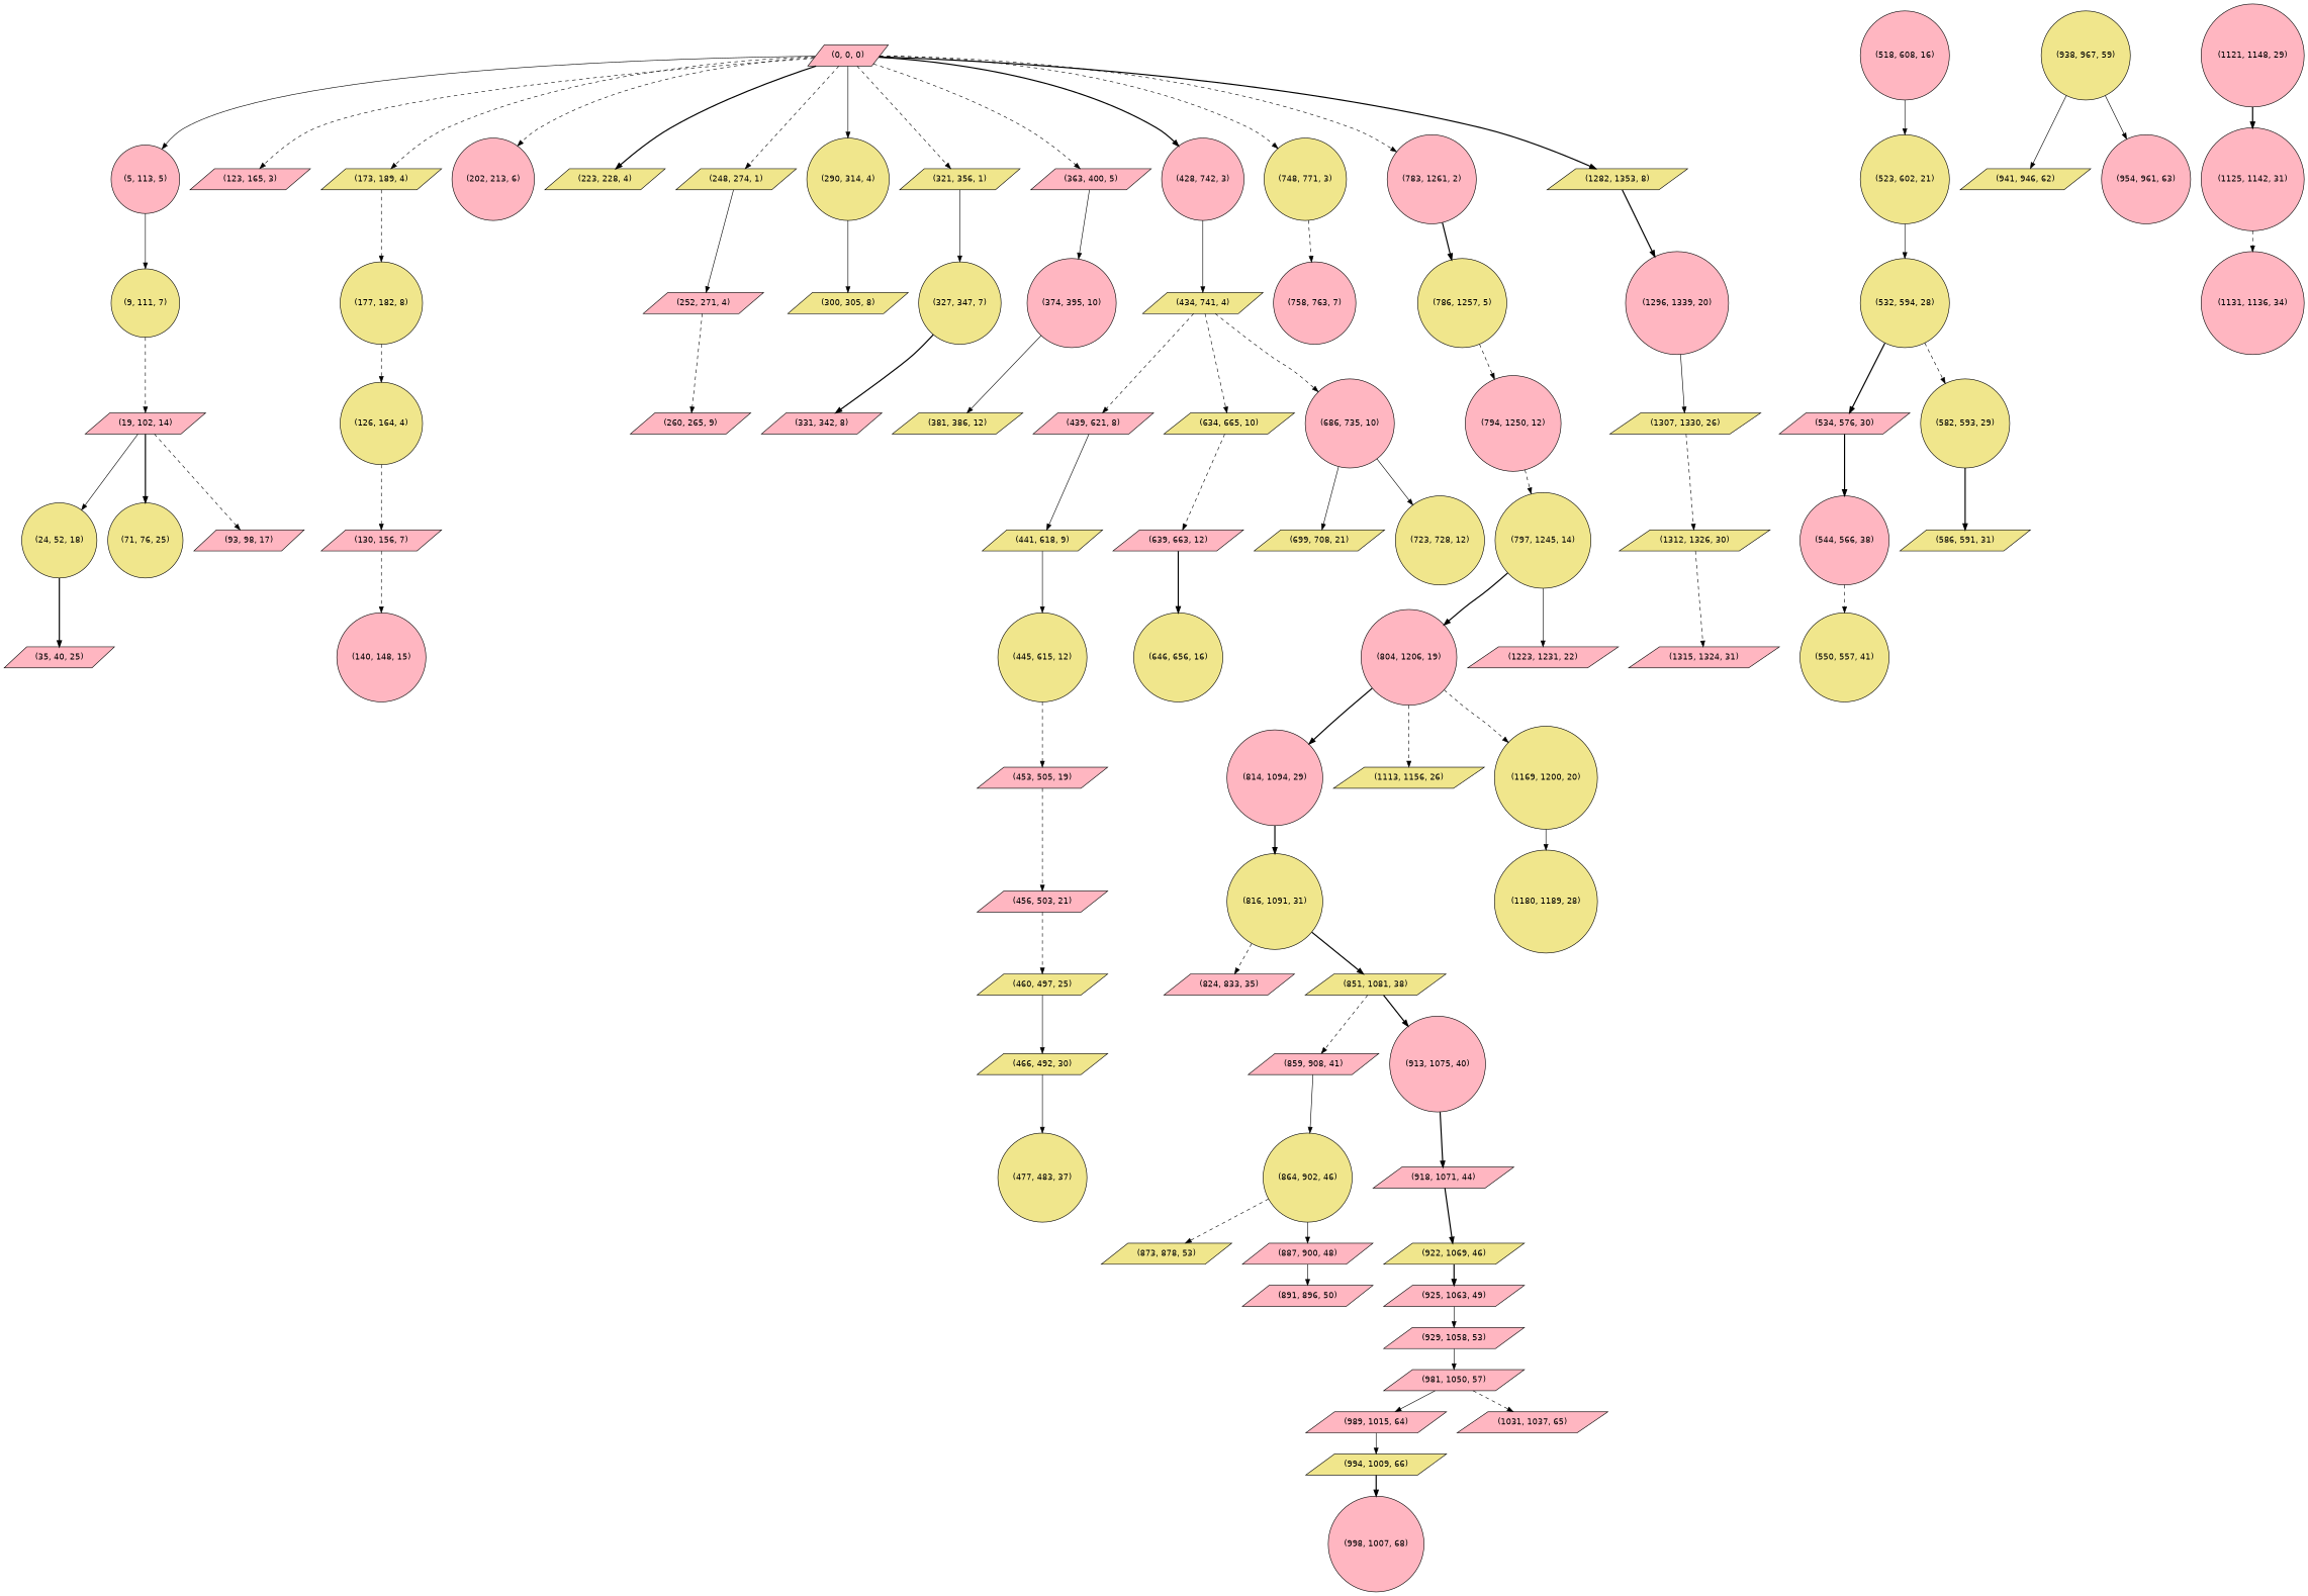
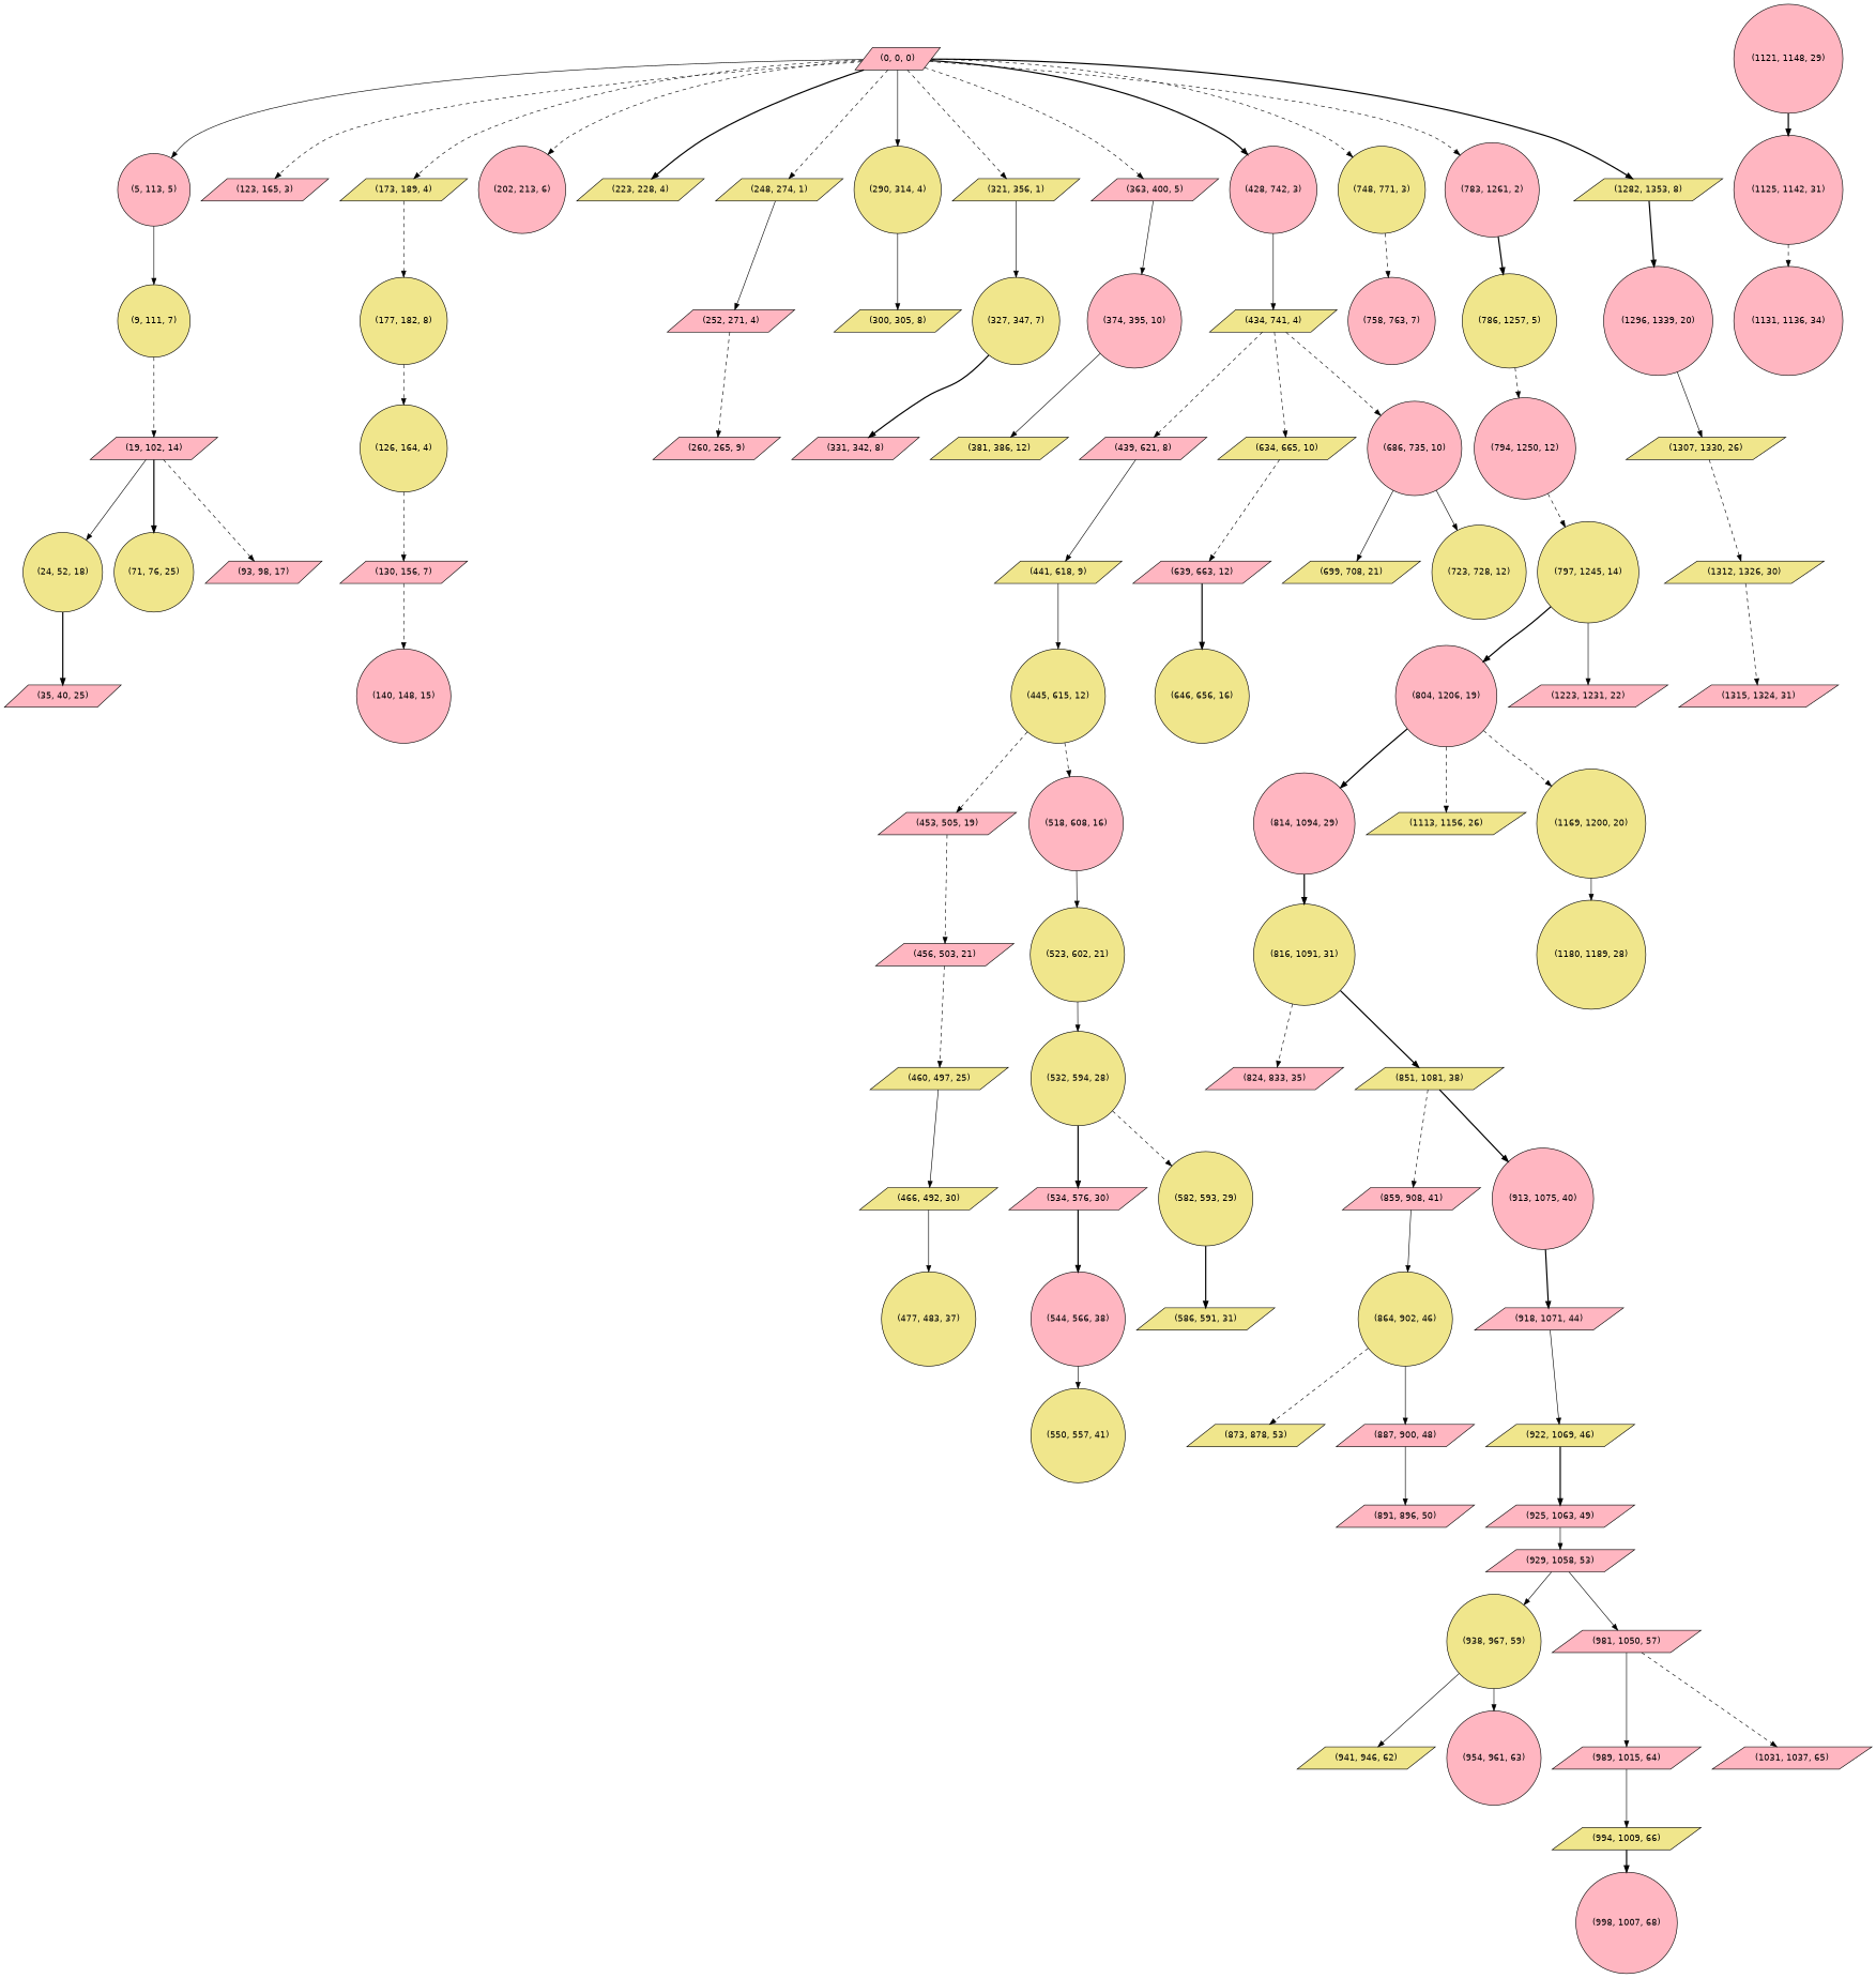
  digraph {
    fontname="DejaVu Sans"
    node [fillcolor=lightpink fontname="DejaVu Sans" shape=parallelogram style=filled]
    edge [fontname="DejaVu Sans" style=dashed]
    "(5, 113, 5)" [shape=circle]
    "(0, 0, 0)"
    "(123, 165, 3)"
    "(173, 189, 4)" [fillcolor=khaki]
    "(202, 213, 6)" [shape=circle]
    "(223, 228, 4)" [fillcolor=khaki]
    "(248, 274, 1)" [fillcolor=khaki]
    "(290, 314, 4)" [fillcolor=khaki shape=circle]
    "(321, 356, 1)" [fillcolor=khaki]
    "(363, 400, 5)"
    "(428, 742, 3)" [shape=circle]
    "(748, 771, 3)" [fillcolor=khaki shape=circle]
    "(783, 1261, 2)" [shape=circle]
    "(1282, 1353, 8)" [fillcolor=khaki]
    "(9, 111, 7)" [fillcolor=khaki shape=circle]
    "(177, 182, 8)" [fillcolor=khaki shape=circle]
    "(252, 271, 4)"
    "(300, 305, 8)" [fillcolor=khaki]
    "(327, 347, 7)" [fillcolor=khaki shape=circle]
    "(374, 395, 10)" [shape=circle]
    "(434, 741, 4)" [fillcolor=khaki]
    "(758, 763, 7)" [shape=circle]
    "(786, 1257, 5)" [fillcolor=khaki shape=circle]
    "(1296, 1339, 20)" [shape=circle]
    "(19, 102, 14)"
    "(24, 52, 18)" [fillcolor=khaki shape=circle]
    "(71, 76, 25)" [fillcolor=khaki shape=circle]
    "(93, 98, 17)"
    "(35, 40, 25)"
    "(126, 164, 4)" [fillcolor=khaki shape=circle]
    "(130, 156, 7)"
    "(140, 148, 15)" [shape=circle]
    "(260, 265, 9)"
    "(331, 342, 8)"
    "(381, 386, 12)" [fillcolor=khaki]
    "(439, 621, 8)"
    "(634, 665, 10)" [fillcolor=khaki]
    "(686, 735, 10)" [shape=circle]
    "(441, 618, 9)" [fillcolor=khaki]
    "(639, 663, 12)"
    "(699, 708, 21)" [fillcolor=khaki]
    "(723, 728, 12)" [fillcolor=khaki shape=circle]
    "(445, 615, 12)" [fillcolor=khaki shape=circle]
    "(453, 505, 19)"
    "(518, 608, 16)" [shape=circle]
    "(456, 503, 21)"
    "(523, 602, 21)" [fillcolor=khaki shape=circle]
    "(460, 497, 25)" [fillcolor=khaki]
    "(466, 492, 30)" [fillcolor=khaki]
    "(477, 483, 37)" [fillcolor=khaki shape=circle]
    "(532, 594, 28)" [fillcolor=khaki shape=circle]
    "(534, 576, 30)"
    "(582, 593, 29)" [fillcolor=khaki shape=circle]
    "(544, 566, 38)" [shape=circle]
    "(586, 591, 31)" [fillcolor=khaki]
    "(550, 557, 41)" [fillcolor=khaki shape=circle]
    "(646, 656, 16)" [fillcolor=khaki shape=circle]
    "(794, 1250, 12)" [shape=circle]
    "(797, 1245, 14)" [fillcolor=khaki shape=circle]
    "(804, 1206, 19)" [shape=circle]
    "(1223, 1231, 22)"
    "(814, 1094, 29)" [shape=circle]
    "(1113, 1156, 26)" [fillcolor=khaki]
    "(1169, 1200, 20)" [fillcolor=khaki shape=circle]
    "(816, 1091, 31)" [fillcolor=khaki shape=circle]
    "(1180, 1189, 28)" [fillcolor=khaki shape=circle]
    "(824, 833, 35)"
    "(851, 1081, 38)" [fillcolor=khaki]
    "(859, 908, 41)"
    "(913, 1075, 40)" [shape=circle]
    "(864, 902, 46)" [fillcolor=khaki shape=circle]
    "(918, 1071, 44)"
    "(873, 878, 53)" [fillcolor=khaki]
    "(887, 900, 48)"
    "(891, 896, 50)"
    "(922, 1069, 46)" [fillcolor=khaki]
    "(925, 1063, 49)"
    "(929, 1058, 53)"
    "(938, 967, 59)" [fillcolor=khaki shape=circle]
    "(981, 1050, 57)"
    "(941, 946, 62)" [fillcolor=khaki]
    "(954, 961, 63)" [shape=circle]
    "(989, 1015, 64)"
    "(1031, 1037, 65)"
    "(994, 1009, 66)" [fillcolor=khaki]
    "(998, 1007, 68)" [shape=circle]
    "(1121, 1148, 29)" [shape=circle]
    "(1125, 1142, 31)" [shape=circle]
    "(1131, 1136, 34)" [shape=circle]
    "(1307, 1330, 26)" [fillcolor=khaki]
    "(1312, 1326, 30)" [fillcolor=khaki]
    "(1315, 1324, 31)"
    "(5, 113, 5)" -> "(9, 111, 7)" [style=solid]
    "(0, 0, 0)" -> "(5, 113, 5)" [style=solid]
    "(0, 0, 0)" -> "(123, 165, 3)"
    "(0, 0, 0)" -> "(173, 189, 4)"
    "(0, 0, 0)" -> "(202, 213, 6)"
    "(0, 0, 0)" -> "(223, 228, 4)" [style=bold]
    "(0, 0, 0)" -> "(248, 274, 1)"
    "(0, 0, 0)" -> "(290, 314, 4)" [style=solid]
    "(0, 0, 0)" -> "(321, 356, 1)"
    "(0, 0, 0)" -> "(363, 400, 5)"
    "(0, 0, 0)" -> "(428, 742, 3)" [style=bold]
    "(0, 0, 0)" -> "(748, 771, 3)"
    "(0, 0, 0)" -> "(783, 1261, 2)"
    "(0, 0, 0)" -> "(1282, 1353, 8)" [style=bold]
    "(173, 189, 4)" -> "(177, 182, 8)"
    "(248, 274, 1)" -> "(252, 271, 4)" [style=solid]
    "(290, 314, 4)" -> "(300, 305, 8)" [style=solid]
    "(321, 356, 1)" -> "(327, 347, 7)" [style=solid]
    "(363, 400, 5)" -> "(374, 395, 10)" [style=solid]
    "(428, 742, 3)" -> "(434, 741, 4)" [style=solid]
    "(748, 771, 3)" -> "(758, 763, 7)"
    "(783, 1261, 2)" -> "(786, 1257, 5)" [style=bold]
    "(1282, 1353, 8)" -> "(1296, 1339, 20)" [style=bold]
    "(9, 111, 7)" -> "(19, 102, 14)"
    "(177, 182, 8)" -> "(126, 164, 4)"
    "(252, 271, 4)" -> "(260, 265, 9)"
    "(327, 347, 7)" -> "(331, 342, 8)" [style=bold]
    "(374, 395, 10)" -> "(381, 386, 12)" [style=solid]
    "(434, 741, 4)" -> "(439, 621, 8)"
    "(434, 741, 4)" -> "(634, 665, 10)"
    "(434, 741, 4)" -> "(686, 735, 10)"
    "(786, 1257, 5)" -> "(794, 1250, 12)"
    "(1296, 1339, 20)" -> "(1307, 1330, 26)" [style=solid]
    "(19, 102, 14)" -> "(24, 52, 18)" [style=solid]
    "(19, 102, 14)" -> "(71, 76, 25)" [style=bold]
    "(19, 102, 14)" -> "(93, 98, 17)"
    "(24, 52, 18)" -> "(35, 40, 25)" [style=bold]
    "(126, 164, 4)" -> "(130, 156, 7)"
    "(130, 156, 7)" -> "(140, 148, 15)"
    "(439, 621, 8)" -> "(441, 618, 9)" [style=solid]
    "(634, 665, 10)" -> "(639, 663, 12)"
    "(686, 735, 10)" -> "(699, 708, 21)" [style=solid]
    "(686, 735, 10)" -> "(723, 728, 12)" [style=solid]
    "(441, 618, 9)" -> "(445, 615, 12)" [style=solid]
    "(639, 663, 12)" -> "(646, 656, 16)" [style=bold]
    "(445, 615, 12)" -> "(453, 505, 19)"
+   "(445, 615, 12)" -> "(518, 608, 16)"
    "(453, 505, 19)" -> "(456, 503, 21)"
    "(518, 608, 16)" -> "(523, 602, 21)" [style=solid]
    "(456, 503, 21)" -> "(460, 497, 25)"
    "(523, 602, 21)" -> "(532, 594, 28)" [style=solid]
    "(460, 497, 25)" -> "(466, 492, 30)" [style=solid]
    "(466, 492, 30)" -> "(477, 483, 37)" [style=solid]
    "(532, 594, 28)" -> "(534, 576, 30)" [style=bold]
    "(532, 594, 28)" -> "(582, 593, 29)"
    "(534, 576, 30)" -> "(544, 566, 38)" [style=bold]
    "(582, 593, 29)" -> "(586, 591, 31)" [style=bold]
-   "(544, 566, 38)" -> "(550, 557, 41)"
+   "(544, 566, 38)" -> "(550, 557, 41)" [style=solid]
    "(794, 1250, 12)" -> "(797, 1245, 14)"
    "(797, 1245, 14)" -> "(804, 1206, 19)" [style=bold]
    "(797, 1245, 14)" -> "(1223, 1231, 22)" [style=solid]
    "(804, 1206, 19)" -> "(814, 1094, 29)" [style=bold]
    "(804, 1206, 19)" -> "(1113, 1156, 26)"
    "(804, 1206, 19)" -> "(1169, 1200, 20)"
    "(814, 1094, 29)" -> "(816, 1091, 31)" [style=bold]
    "(1169, 1200, 20)" -> "(1180, 1189, 28)" [style=solid]
    "(816, 1091, 31)" -> "(824, 833, 35)"
    "(816, 1091, 31)" -> "(851, 1081, 38)" [style=bold]
    "(851, 1081, 38)" -> "(859, 908, 41)"
    "(851, 1081, 38)" -> "(913, 1075, 40)" [style=bold]
    "(859, 908, 41)" -> "(864, 902, 46)" [style=solid]
    "(913, 1075, 40)" -> "(918, 1071, 44)" [style=bold]
    "(864, 902, 46)" -> "(873, 878, 53)"
    "(864, 902, 46)" -> "(887, 900, 48)" [style=solid]
-   "(918, 1071, 44)" -> "(922, 1069, 46)" [style=bold]
+   "(918, 1071, 44)" -> "(922, 1069, 46)" [style=solid]
    "(887, 900, 48)" -> "(891, 896, 50)" [style=solid]
    "(922, 1069, 46)" -> "(925, 1063, 49)" [style=bold]
    "(925, 1063, 49)" -> "(929, 1058, 53)" [style=solid]
+   "(929, 1058, 53)" -> "(938, 967, 59)" [style=solid]
    "(929, 1058, 53)" -> "(981, 1050, 57)" [style=solid]
    "(938, 967, 59)" -> "(941, 946, 62)" [style=solid]
    "(938, 967, 59)" -> "(954, 961, 63)" [style=solid]
    "(981, 1050, 57)" -> "(989, 1015, 64)" [style=solid]
    "(981, 1050, 57)" -> "(1031, 1037, 65)"
    "(989, 1015, 64)" -> "(994, 1009, 66)" [style=solid]
    "(994, 1009, 66)" -> "(998, 1007, 68)" [style=bold]
    "(1121, 1148, 29)" -> "(1125, 1142, 31)" [style=bold]
    "(1125, 1142, 31)" -> "(1131, 1136, 34)"
    "(1307, 1330, 26)" -> "(1312, 1326, 30)"
    "(1312, 1326, 30)" -> "(1315, 1324, 31)"
  }
